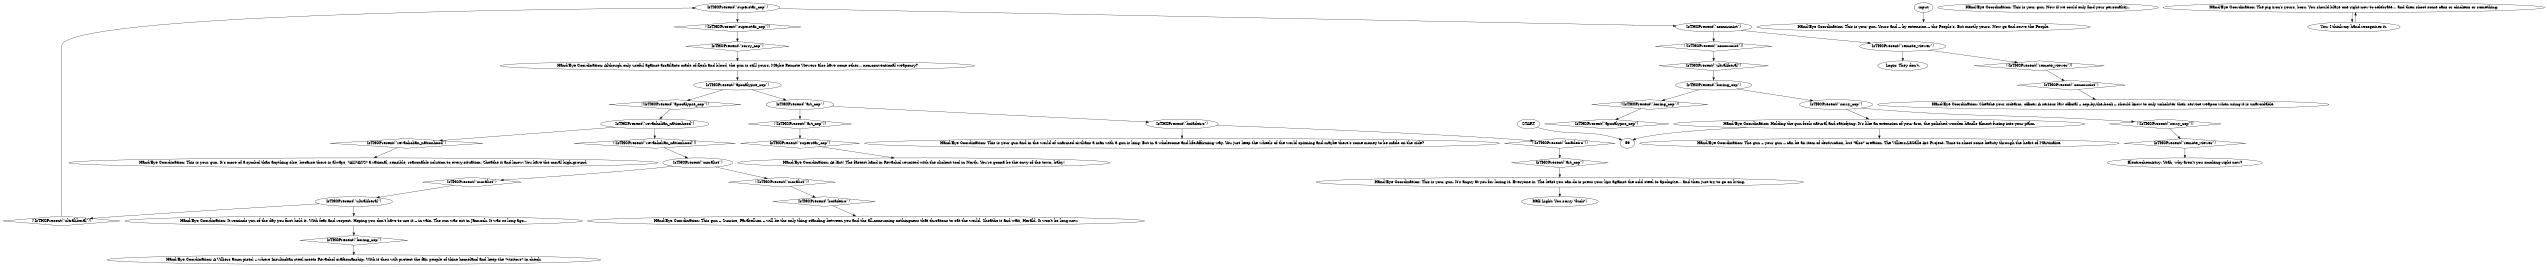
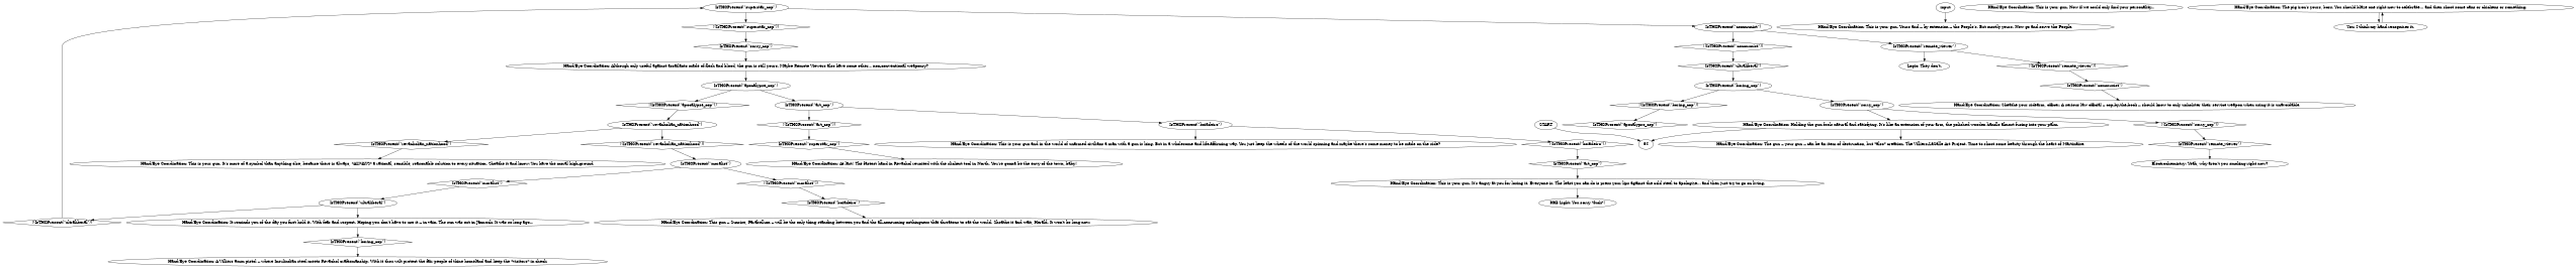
  digraph {
    n1 [label=START]
-   54 [label=59]
+   54
    n3 [label=input]
    n4 [label="Hand/Eye Coordination: This is your gun. Yours and -- by extension -- the People's. But mostly yours. Now go and serve the People."]
    n5 [label="Half Light: You sorry *fuck*!"]
    n6 [label="IsTHCPresent(\"revacholian_nationhood\")"]
    n7 [label="IsTHCPresent(\"revacholian_nationhood\")" shape=diamond]
    n8 [label="!(IsTHCPresent(\"revacholian_nationhood\"))" shape=diamond]
    n9 [label="Hand/Eye Coordination: This is your gun. It's more of a symbol than anything else, because there is always, *ALWAYS* a rational, sensible, reasonable solution to every situation. Sheathe it and know: You have the moral high-ground."]
    n10 [label="IsTHCPresent(\"moralist\")"]
    n11 [label="IsTHCPresent(\"moralist\")" shape=diamond]
    n12 [label="!(IsTHCPresent(\"moralist\"))" shape=diamond]
    n13 [label="Hand/Eye Coordination: At last! The fastest hand in Revachol reunited with the slickest tool in North. You're gonna be the envy of the town, baby!"]
    n14 [label="IsTHCPresent(\"ultraliberal\")"]
    n15 [label="IsTHCPresent(\"boiadeiro\")" shape=diamond]
    n16 [label="!(IsTHCPresent(\"ultraliberal\"))" shape=diamond]
    n17 [label="Hand/Eye Coordination: It reminds you of the day you first held it. With fear and respect. Hoping you don't have to use it -- in vain. The sun was out in Jamrock. It was so long ago..."]
    n18 [label="Hand/Eye Coordination: This gun -- Sunrise, Parabellum -- will be the only thing standing between you and the all-consuming nothingness that threatens to eat the world. Sheathe it and wait, Herald. It won't be long now."]
    n19 [label="Hand/Eye Coordination: This is your gun. Now if we could only find your personality..."]
    n20 [label="IsTHCPresent(\"superstar_cop\")"]
    n21 [label="!(IsTHCPresent(\"superstar_cop\"))" shape=diamond]
    n22 [label="IsTHCPresent(\"communist\")"]
    n23 [label="IsTHCPresent(\"sorry_cop\")" shape=diamond]
    n24 [label="!(IsTHCPresent(\"communist\"))" shape=diamond]
    n25 [label="IsTHCPresent(\"remote_viewer\")"]
    n26 [label="IsTHCPresent(\"superstar_cop\")" shape=diamond]
    n27 [label="Hand/Eye Coordination: Although only useful against assailants made of flesh and blood, the gun is still yours. Maybe Remote Viewers also have some other... non-conventional weaponry?"]
    n28 [label="IsTHCPresent(\"ultraliberal\")" shape=diamond]
    n29 [label="!(IsTHCPresent(\"remote_viewer\"))" shape=diamond]
    n30 [label="Logic: They don't."]
    n31 [label="IsTHCPresent(\"communist\")" shape=diamond]
    n32 [label="Hand/Eye Coordination: Sheathe your sidearm, officer. A serious law official -- cop-by-the-book -- should know to only unholster their service weapon when using it is unavoidable."]
    n33 [label="IsTHCPresent(\"boring_cop\")"]
    n34 [label="IsTHCPresent(\"remote_viewer\")" shape=diamond]
    n35 [label="Electrochemistry: Yeah, why aren't you smoking right now?"]
    n36 [label="IsTHCPresent(\"apocalypse_cop\")"]
    n37 [label="!(IsTHCPresent(\"apocalypse_cop\"))" shape=diamond]
    n38 [label="IsTHCPresent(\"art_cop\")"]
    n39 [label="!(IsTHCPresent(\"art_cop\"))" shape=diamond]
    n40 [label="IsTHCPresent(\"boiadeiro\")"]
    n41 [label="IsTHCPresent(\"apocalypse_cop\")" shape=diamond]
    n42 [label="!(IsTHCPresent(\"boiadeiro\"))" shape=diamond]
    n43 [label="Hand/Eye Coordination: This is your gun and in the world of unarmed civilians a man with a gun is king. But in a wholesome and life-affirming way. You just keep the wheels of the world spinning and maybe there's some money to be made on the side?"]
    n44 [label="IsTHCPresent(\"art_cop\")" shape=diamond]
    n45 [label="Hand/Eye Coordination: This is your gun. It's angry at you for losing it. Everyone is. The least you can do is press your lips against the cold steel to apologize... and then just try to go on living."]
    n46 [label="!(IsTHCPresent(\"boring_cop\"))" shape=diamond]
    n47 [label="IsTHCPresent(\"sorry_cop\")"]
    n48 [label="!(IsTHCPresent(\"sorry_cop\"))" shape=diamond]
    n49 [label="Hand/Eye Coordination: Holding the gun feels natural and satisfying. It's like an extension of your arm, the polished wooden handle almost fusing into your palm."]
    n50 [label="IsTHCPresent(\"boring_cop\")" shape=diamond]
    n51 [label="Hand/Eye Coordination: A Villiers 9mm pistol -- where Insulindian steel meets Revachol craftsmanship. With it thou wilt protect the fair people of thine homeland and keep the *visitors* in check."]
    n52 [label="Hand/Eye Coordination: The gun -- your gun -- can be an item of destruction, but *also* creation. The Villiers-LaSalle Art Project. Time to shoot some beauty through the heart of Martinaise."]
    n53 [label="Hand/Eye Coordination: The pig iron's yours, boss. You should blaze one right now to celebrate... and then shoot some cans or chickens or something."]
    n54 [label="You: I think my hand recognizes it."]
    n1 -> 54
    n3 -> n4
    n6 -> n7
    n6 -> n8
    n7 -> n9
    n8 -> n10
    n10 -> n11
    n10 -> n12
    n11 -> n14
    n12 -> n15
    n14 -> n16
    n14 -> n17
    n15 -> n18
    n16 -> n20
    n17 -> n50
    n20 -> n21
    n20 -> n22
    n21 -> n23
    n22 -> n24
    n22 -> n25
    n23 -> n27
    n24 -> n28
    n25 -> n29
    n25 -> n30
    n26 -> n13
    n27 -> n36
    n28 -> n33
    n29 -> n31
    n31 -> n32
    n33 -> n46
    n33 -> n47
    n34 -> n35
    n36 -> n37
    n36 -> n38
    n37 -> n6
    n38 -> n39
    n38 -> n40
    n39 -> n26
    n40 -> n42
    n40 -> n43
    n42 -> n44
    n44 -> n45
    n45 -> n5
    n46 -> n41
    n47 -> n48
    n47 -> n49
    n48 -> n34
    n49 -> 54
    n49 -> n52
    n50 -> n51
    n53 -> n54
    n54 -> n53
  }
